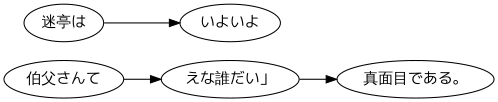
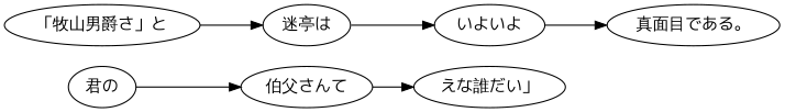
  digraph {
    fontname="DejaVu Sans Mono"
    rankdir=LR
    node [fontname="DejaVu Sans Mono"]
    edge [fontname="DejaVu Sans Mono"]
    n1 [label="えな誰だい」"]
+   n2 [label="君の"]
    n3 [label="伯父さんて"]
+   n4 [label="「牧山男爵さ」と"]
    n5 [label="迷亭は"]
    n6 [label="いよいよ"]
    n7 [label="真面目である。"]
+   n2 -> n3
    n3 -> n1
+   n4 -> n5
    n5 -> n6
-   n1 -> n7
+   n6 -> n7
  }
